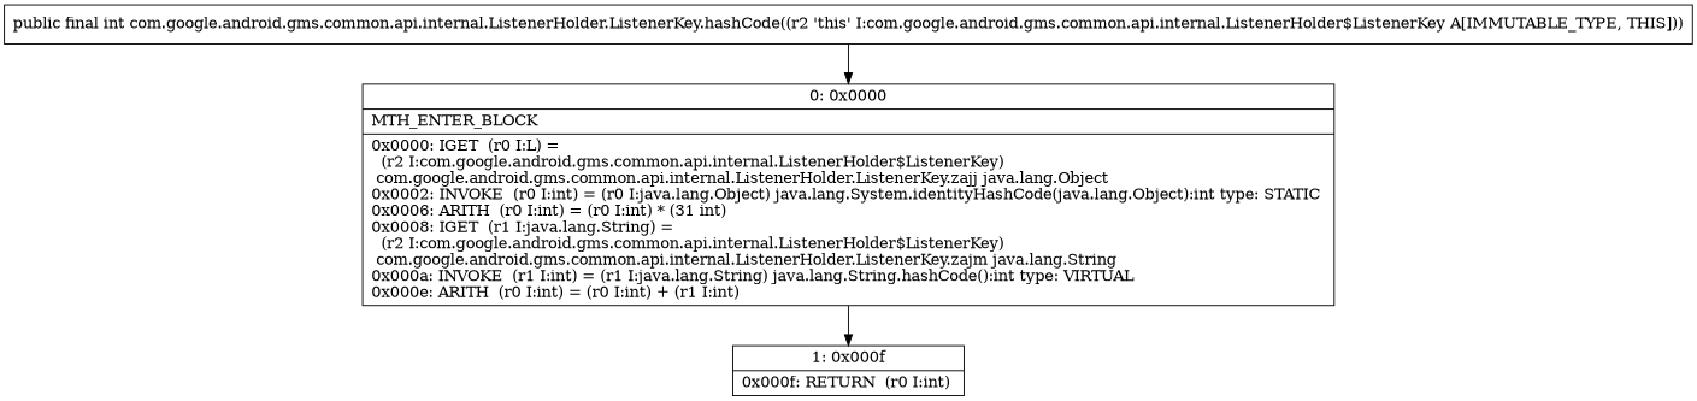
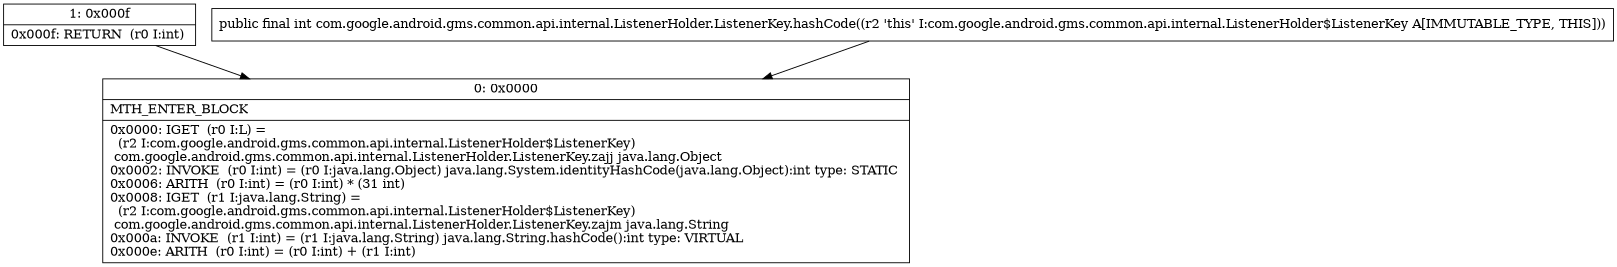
  digraph {
    node [shape=record]
    n1 [label="{0\:\ 0x0000|MTH_ENTER_BLOCK\l|0x0000: IGET  (r0 I:L) = \l  (r2 I:com.google.android.gms.common.api.internal.ListenerHolder$ListenerKey)\l com.google.android.gms.common.api.internal.ListenerHolder.ListenerKey.zajj java.lang.Object \l0x0002: INVOKE  (r0 I:int) = (r0 I:java.lang.Object) java.lang.System.identityHashCode(java.lang.Object):int type: STATIC \l0x0006: ARITH  (r0 I:int) = (r0 I:int) * (31 int) \l0x0008: IGET  (r1 I:java.lang.String) = \l  (r2 I:com.google.android.gms.common.api.internal.ListenerHolder$ListenerKey)\l com.google.android.gms.common.api.internal.ListenerHolder.ListenerKey.zajm java.lang.String \l0x000a: INVOKE  (r1 I:int) = (r1 I:java.lang.String) java.lang.String.hashCode():int type: VIRTUAL \l0x000e: ARITH  (r0 I:int) = (r0 I:int) + (r1 I:int) \l}"]
    n2 [label="{1\:\ 0x000f|0x000f: RETURN  (r0 I:int) \l}"]
    n3 [label="{public final int com.google.android.gms.common.api.internal.ListenerHolder.ListenerKey.hashCode((r2 'this' I:com.google.android.gms.common.api.internal.ListenerHolder$ListenerKey A[IMMUTABLE_TYPE, THIS])) }"]
-   n1 -> n2
+   n2 -> n1
    n3 -> n1
  }
